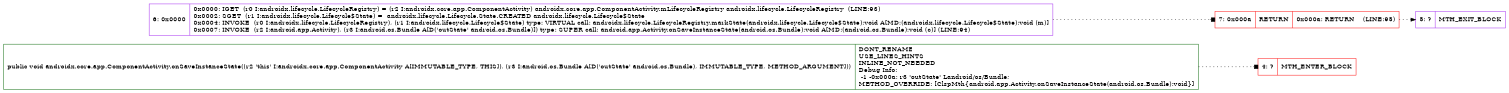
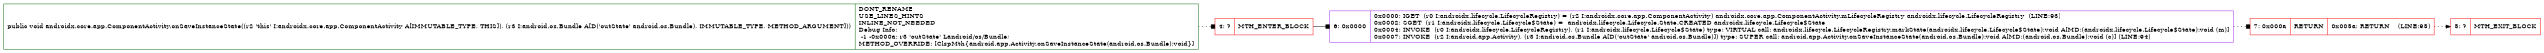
  digraph {
    rankdir=LR
    node [color=red shape=record]
    edge [arrowhead=box style=dotted]
    n1 [label="{4\:\ ?|MTH_ENTER_BLOCK\l}"]
    n2 [color=purple label="{6\:\ 0x0000|0x0000: IGET  (r0 I:androidx.lifecycle.LifecycleRegistry) = (r2 I:androidx.core.app.ComponentActivity) androidx.core.app.ComponentActivity.mLifecycleRegistry androidx.lifecycle.LifecycleRegistry  (LINE:93)\l0x0002: SGET  (r1 I:androidx.lifecycle.Lifecycle$State) =  androidx.lifecycle.Lifecycle.State.CREATED androidx.lifecycle.Lifecycle$State \l0x0004: INVOKE  (r0 I:androidx.lifecycle.LifecycleRegistry), (r1 I:androidx.lifecycle.Lifecycle$State) type: VIRTUAL call: androidx.lifecycle.LifecycleRegistry.markState(androidx.lifecycle.Lifecycle$State):void A[MD:(androidx.lifecycle.Lifecycle$State):void (m)]\l0x0007: INVOKE  (r2 I:android.app.Activity), (r3 I:android.os.Bundle A[D('outState' android.os.Bundle)]) type: SUPER call: android.app.Activity.onSaveInstanceState(android.os.Bundle):void A[MD:(android.os.Bundle):void (c)] (LINE:94)\l}"]
-   n3 [label="{7\:\ 0x000a|RETURN\l|0x000a: RETURN    (LINE:95)\l}"]
-   n4 [color=purple label="{5\:\ ?|MTH_EXIT_BLOCK\l}"]
+   n3 [label="{7\:\ 0x000a|RETURN\l|0x005a: RETURN    (LINE:95)\l}"]
+   n4 [label="{5\:\ ?|MTH_EXIT_BLOCK\l}"]
    n5 [color=darkgreen label="{public void androidx.core.app.ComponentActivity.onSaveInstanceState((r2 'this' I:androidx.core.app.ComponentActivity A[IMMUTABLE_TYPE, THIS]), (r3 I:android.os.Bundle A[D('outState' android.os.Bundle), IMMUTABLE_TYPE, METHOD_ARGUMENT]))  | DONT_RENAME\lUSE_LINES_HINTS\lINLINE_NOT_NEEDED\lDebug Info:\l  \-1 \-0x000a: r3 'outState' Landroid\/os\/Bundle;\lMETHOD_OVERRIDE: [ClspMth\{android.app.Activity.onSaveInstanceState(android.os.Bundle):void\}]\l}"]
+   n1 -> n2 [style=solid]
    n2 -> n3
    n3 -> n4 [arrowhead=normal]
    n5 -> n1
  }
